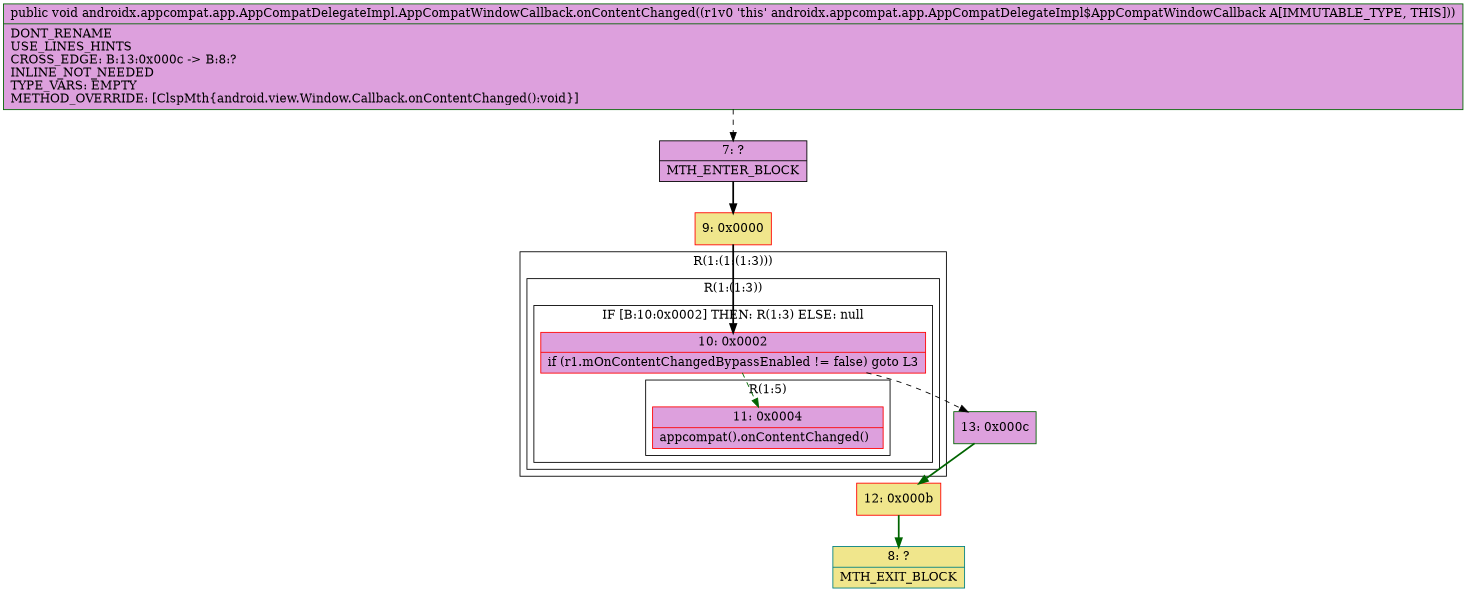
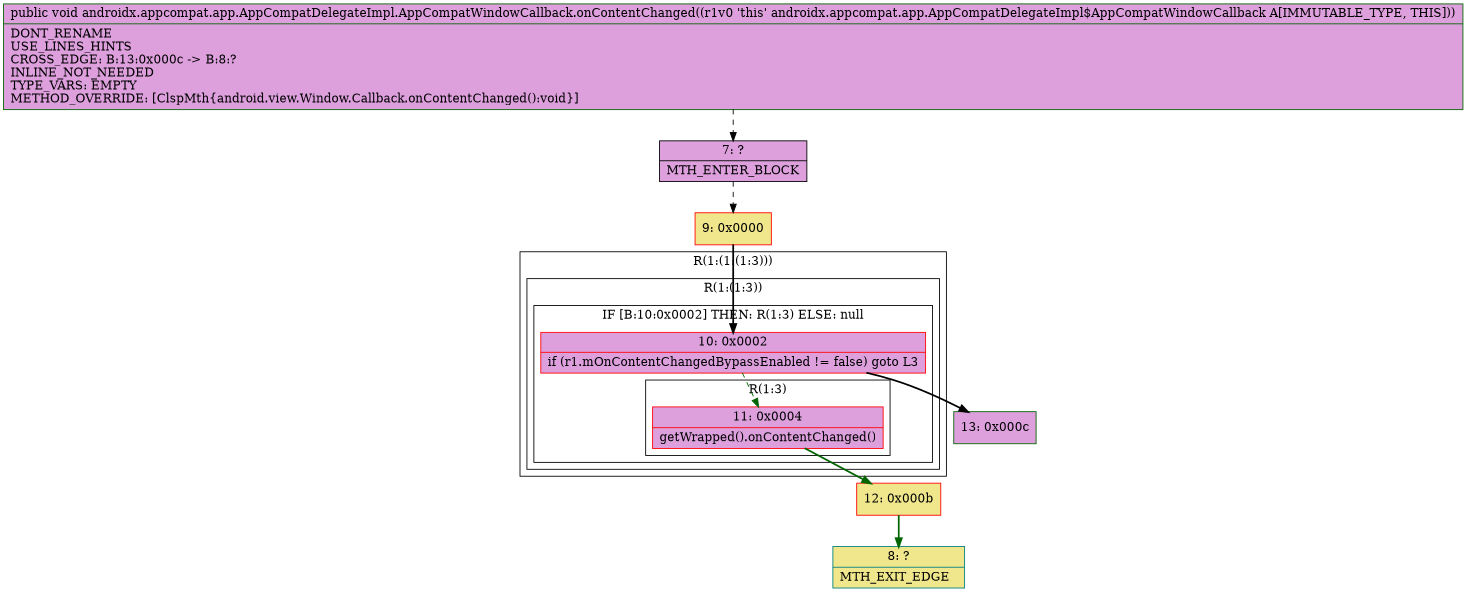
  digraph {
    node [color=red fillcolor=plum shape=record style=filled]
    edge [color=black style=bold]
-   n1 [label="{11\:\ 0x0004|appcompat().onContentChanged()\l}"]
+   n1 [label="{11\:\ 0x0004|getWrapped().onContentChanged()\l}"]
    n2 [label="{10\:\ 0x0002|if (r1.mOnContentChangedBypassEnabled != false) goto L3\l}"]
    n3 [fillcolor=khaki label="{12\:\ 0x000b}"]
    n4 [color=darkgreen label="{13\:\ 0x000c}"]
-   n5 [color=teal fillcolor=khaki label="{8\:\ ?|MTH_EXIT_BLOCK\l}"]
+   n5 [color=teal fillcolor=khaki label="{8\:\ ?|MTH_EXIT_EDGE\l}"]
    n6 [color=black label="{7\:\ ?|MTH_ENTER_BLOCK\l}"]
    n7 [fillcolor=khaki label="{9\:\ 0x0000}"]
    n8 [color=darkgreen label="{public void androidx.appcompat.app.AppCompatDelegateImpl.AppCompatWindowCallback.onContentChanged((r1v0 'this' androidx.appcompat.app.AppCompatDelegateImpl$AppCompatWindowCallback A[IMMUTABLE_TYPE, THIS]))  | DONT_RENAME\lUSE_LINES_HINTS\lCROSS_EDGE: B:13:0x000c \-\> B:8:?\lINLINE_NOT_NEEDED\lTYPE_VARS: EMPTY\lMETHOD_OVERRIDE: [ClspMth\{android.view.Window.Callback.onContentChanged():void\}]\l}"]
    subgraph cluster_1 {
      label="R(1:(1:(1:3)))"
      subgraph cluster_2 {
        label="R(1:(1:3))"
        subgraph cluster_3 {
          label="IF [B:10:0x0002] THEN: R(1:3) ELSE: null"
          n2
          subgraph cluster_4 {
-           label="R(1:5)"
+           label="R(1:3)"
            n1
          }
        }
      }
    }
-   n4 -> n3 [color=darkgreen]
+   n1 -> n3 [color=darkgreen]
    n2 -> n1 [color=darkgreen style=dashed]
-   n2 -> n4 [style=dashed]
+   n2 -> n4
    n3 -> n5 [color=darkgreen]
-   n6 -> n7
+   n6 -> n7 [style=dashed]
    n7 -> n2
    n8 -> n6 [style=dashed]
  }
